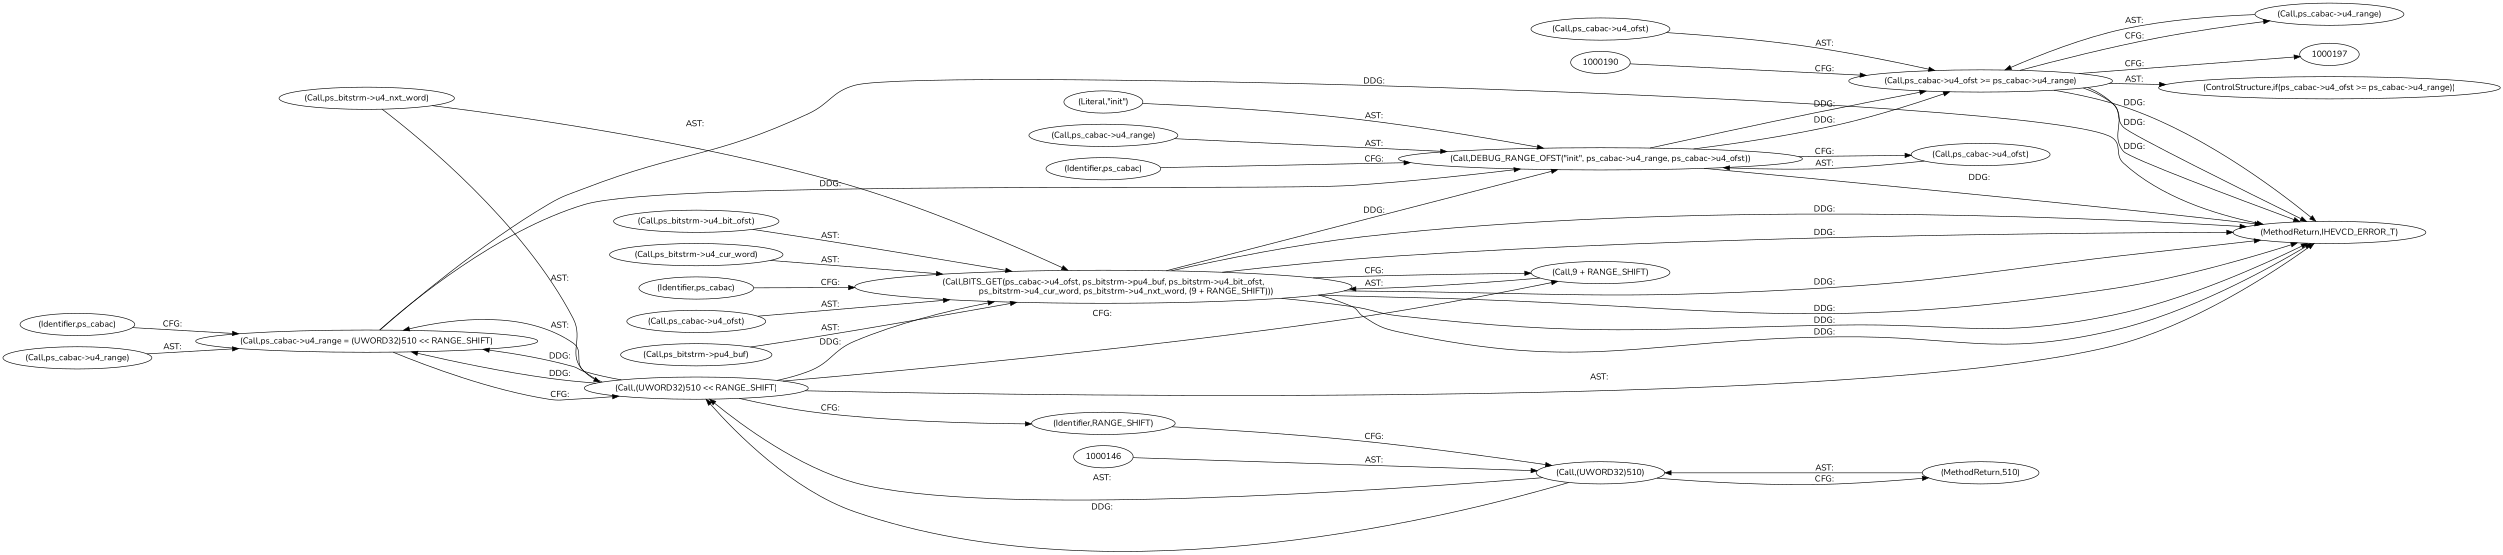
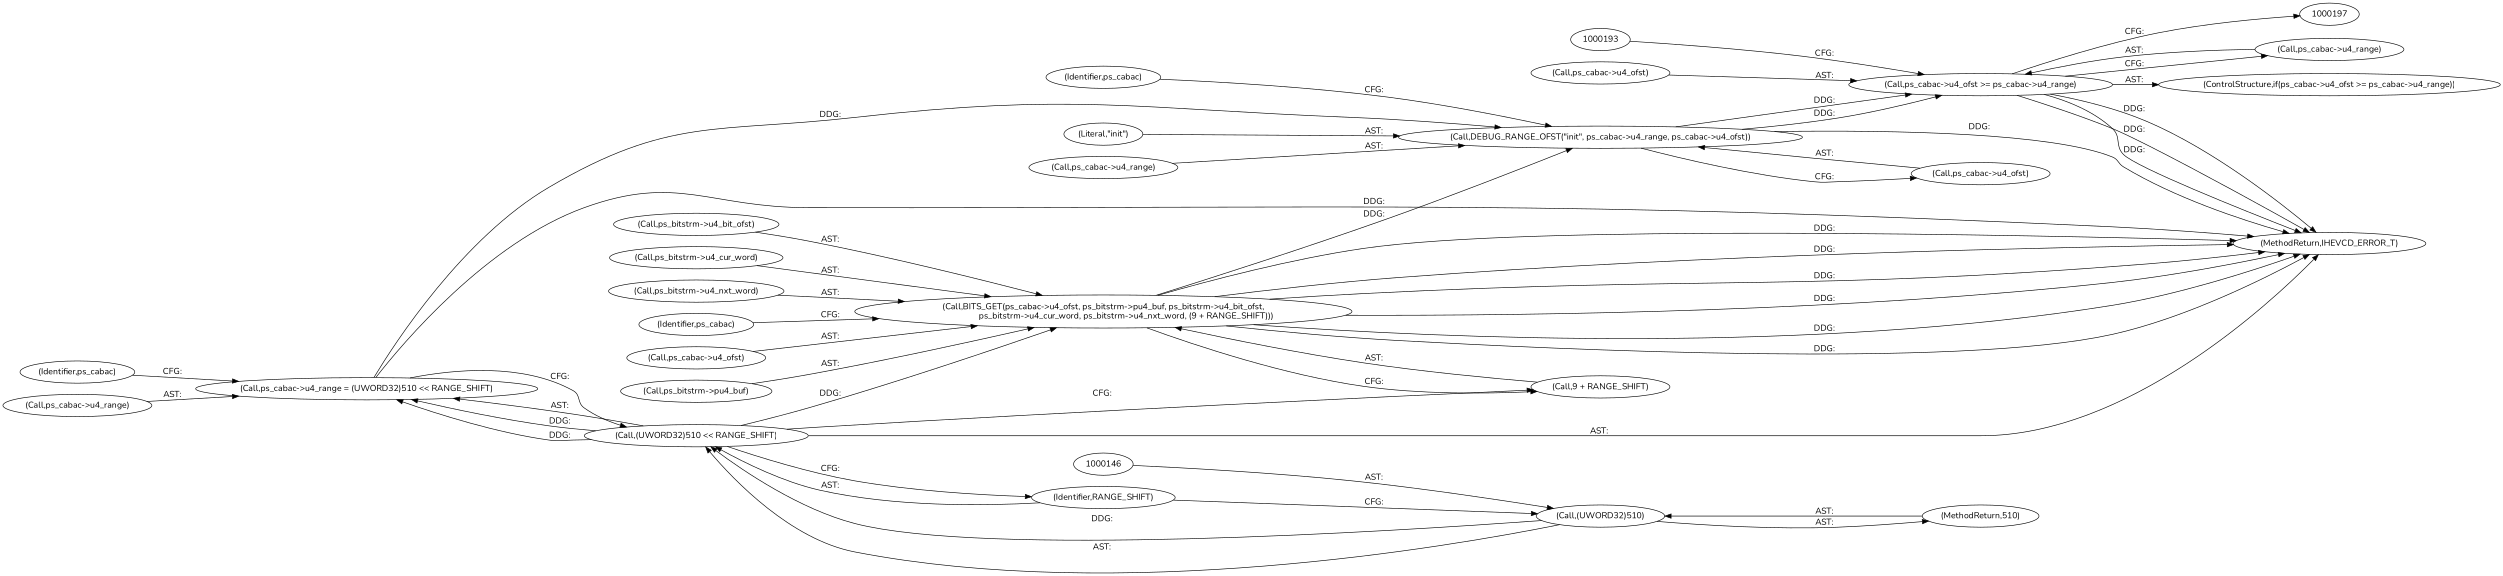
  digraph {
    fontname=Nunito
    rankdir=LR
    node [fontname=Nunito]
    edge [fontname=Nunito]
    n1 [label="(Call,DEBUG_RANGE_OFST(\"init\", ps_cabac->u4_range, ps_cabac->u4_ofst))"]
    n2 [label="(Call,ps_cabac->u4_ofst >= ps_cabac->u4_range)"]
    n3 [label="(MethodReturn,IHEVCD_ERROR_T)"]
    n4 [label="(Call,ps_cabac->u4_ofst)"]
    n5 [label="(ControlStructure,if(ps_cabac->u4_ofst >= ps_cabac->u4_range))"]
    n6 [label="(Call,ps_cabac->u4_range)"]
    1000197
    n8 [label="(Call,ps_cabac->u4_range = (UWORD32)510 << RANGE_SHIFT)"]
    n9 [label="(Call,(UWORD32)510 << RANGE_SHIFT)"]
    n10 [label="(Call,BITS_GET(ps_cabac->u4_ofst, ps_bitstrm->pu4_buf, ps_bitstrm->u4_bit_ofst,\n                    ps_bitstrm->u4_cur_word, ps_bitstrm->u4_nxt_word, (9 + RANGE_SHIFT)))"]
    n11 [label="(Call,9 + RANGE_SHIFT)"]
    n12 [label="(Identifier,RANGE_SHIFT)"]
    n13 [label="(Call,(UWORD32)510)"]
    n14 [label="(MethodReturn,510)"]
    n15 [label="(Call,ps_cabac->u4_ofst)"]
    n16 [label="(Literal,\"init\")"]
    n17 [label="(Call,ps_cabac->u4_range)"]
    n18 [label="(Call,ps_bitstrm->pu4_buf)"]
    n19 [label="(Call,ps_cabac->u4_ofst)"]
    n20 [label="(Call,ps_bitstrm->u4_bit_ofst)"]
    n21 [label="(Identifier,ps_cabac)"]
    n22 [label="(Call,ps_bitstrm->u4_cur_word)"]
    n23 [label="(Call,ps_cabac->u4_range)"]
    n24 [label="(Call,ps_bitstrm->u4_nxt_word)"]
    n25 [label="(Identifier,ps_cabac)"]
    n26 [label="(Identifier,ps_cabac)"]
    1000146
-   1000193 [label=1000190]
+   1000193
    n1 -> n2 [label="DDG: "]
    n1 -> n2 [label="DDG: "]
    n1 -> n3 [label="DDG: "]
    n1 -> n4 [label="CFG: "]
    n2 -> n3 [label="DDG: "]
    n2 -> n3 [label="DDG: "]
    n2 -> n3 [label="DDG: "]
    n2 -> n5 [label="AST: "]
    n2 -> n6 [label="CFG: "]
    n2 -> 1000197 [label="CFG: "]
    n4 -> n1 [label="AST: "]
    n6 -> n2 [label="AST: "]
    n8 -> n1 [label="DDG: "]
    n8 -> n3 [label="DDG: "]
    n8 -> n9 [label="CFG: "]
    n9 -> n3 [label="AST: "]
    n9 -> n8 [label="AST: "]
    n9 -> n8 [label="DDG: "]
    n9 -> n8 [label="DDG: "]
    n9 -> n10 [label="DDG: "]
    n9 -> n11 [label="CFG: "]
    n9 -> n12 [label="CFG: "]
    n10 -> n1 [label="DDG: "]
    n10 -> n3 [label="DDG: "]
    n10 -> n3 [label="DDG: "]
    n10 -> n3 [label="DDG: "]
    n10 -> n3 [label="DDG: "]
    n10 -> n3 [label="DDG: "]
    n10 -> n3 [label="DDG: "]
    n10 -> n11 [label="CFG: "]
    n11 -> n10 [label="AST: "]
-   n24 -> n9 [label="AST: "]
+   n12 -> n9 [label="AST: "]
    n12 -> n13 [label="CFG: "]
    n13 -> n9 [label="AST: "]
    n13 -> n9 [label="DDG: "]
-   n13 -> n14 [label="CFG: "]
+   n13 -> n14 [label="AST: "]
    n14 -> n13 [label="AST: "]
    n15 -> n10 [label="AST: "]
    n16 -> n1 [label="AST: "]
    n17 -> n1 [label="AST: "]
    n18 -> n10 [label="AST: "]
    n19 -> n2 [label="AST: "]
    n20 -> n10 [label="AST: "]
    n21 -> n8 [label="CFG: "]
    n22 -> n10 [label="AST: "]
    n23 -> n8 [label="AST: "]
    n24 -> n10 [label="AST: "]
    n25 -> n1 [label="CFG: "]
    n26 -> n10 [label="CFG: "]
    1000146 -> n13 [label="AST: "]
    1000193 -> n2 [label="CFG: "]
  }
